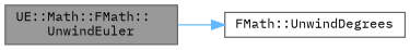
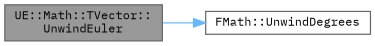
  digraph {
    rankdir=LR
    fontname="IBM Plex Mono"
    node [fontname="IBM Plex Mono" fontsize=10 shape=box style=filled]
-   n1 [color=gray40 fillcolor=grey60 fontcolor=black height=0.2 label="UE::Math::FMath::\lUnwindEuler" width=0.4]
+   n1 [color=gray40 fillcolor=grey60 fontcolor=black height=0.2 label="UE::Math::TVector::\lUnwindEuler" width=0.4]
    n2 [color=grey40 fillcolor=white height=0.2 label="FMath::UnwindDegrees" width=0.4]
    n1 -> n2 [color=steelblue1 fontname="IBM Plex Mono" fontsize=10 labelfontname=Helvetica labelfontsize=10 style=solid]
  }
